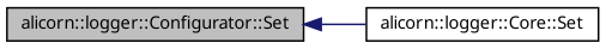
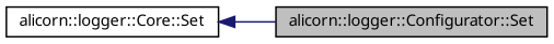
  digraph {
    rankdir=LR
    node [color=black fontname=Verdana fontsize=10 shape=record style=filled]
    n1 [fillcolor=grey75 fontcolor=black height=0.2 label="alicorn::logger::Configurator::Set" width=0.4]
    n2 [fillcolor=white height=0.2 label="alicorn::logger::Core::Set" width=0.4]
-   n1 -> n2 [color=midnightblue dir=back fontname=Verdana fontsize=10 labelfontname=Verdana labelfontsize=10 style=solid]
+   n2 -> n1 [color=midnightblue dir=back fontname=Verdana fontsize=10 labelfontname=Verdana labelfontsize=10 style=solid]
  }
